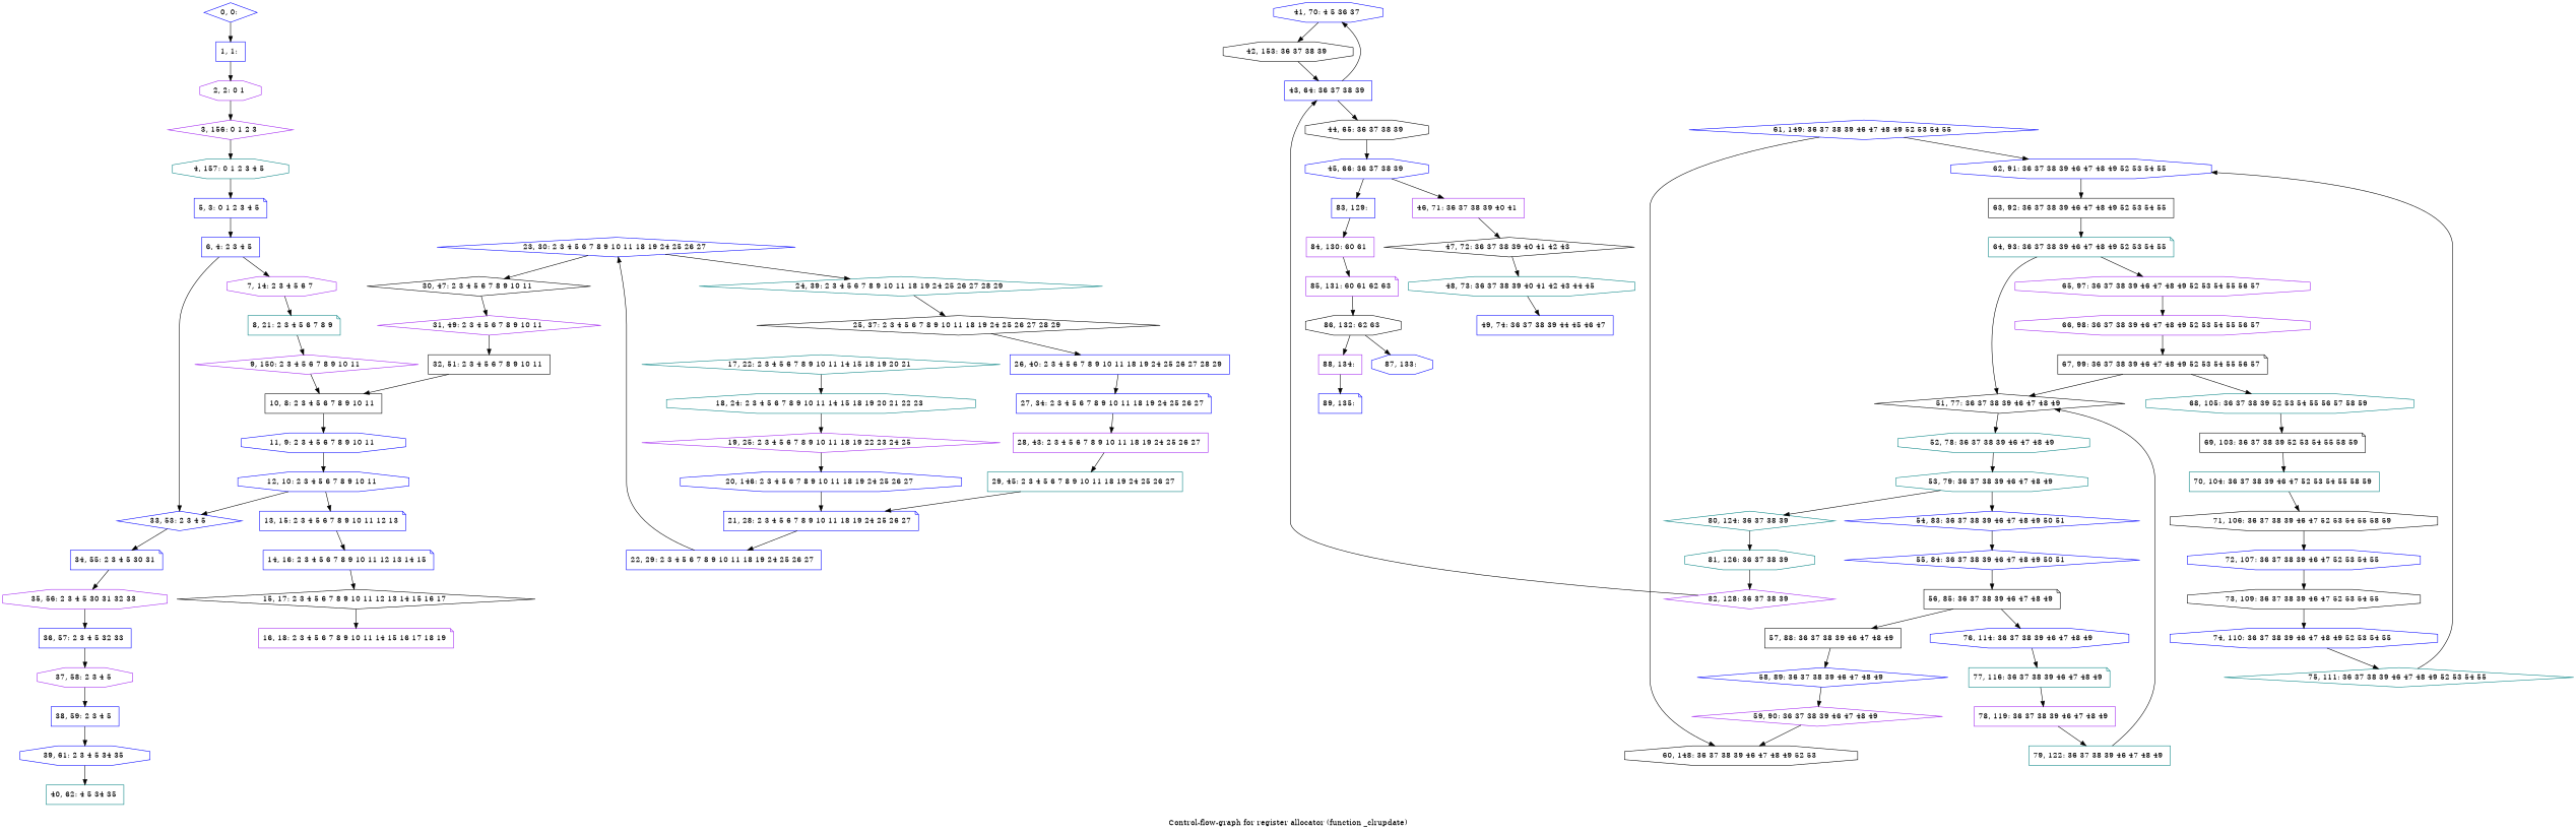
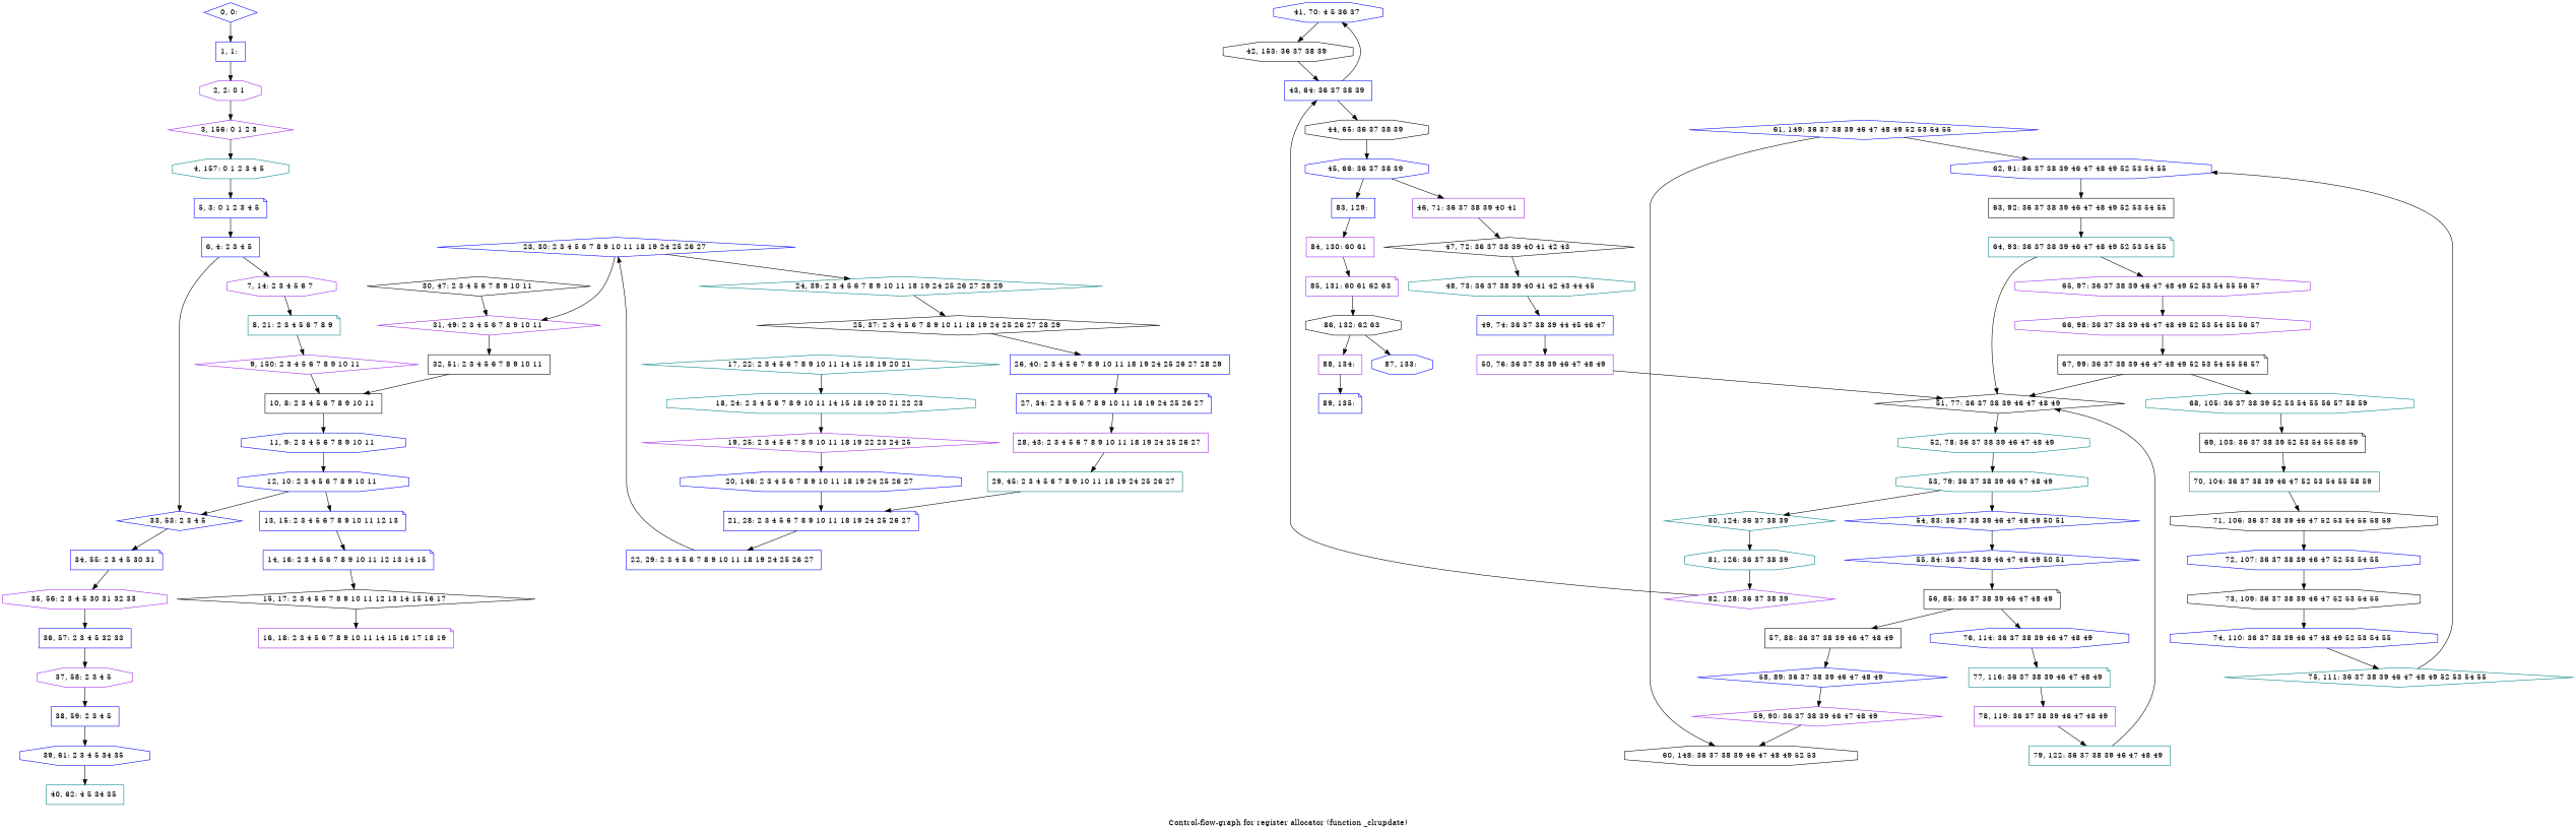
  digraph {
    label="Control-flow-graph for register allocator (function _clrupdate)"
    node [color=blue shape=octagon]
    n1 [label="0, 0: " shape=diamond]
    n2 [label="1, 1: " shape=box]
    n3 [color=purple label="2, 2: 0 1 "]
    n4 [color=purple label="3, 156: 0 1 2 3 " shape=diamond]
    n5 [color=teal label="4, 157: 0 1 2 3 4 5 "]
    n6 [label="5, 3: 0 1 2 3 4 5 " shape=note]
    n7 [label="6, 4: 2 3 4 5 " shape=box]
    n8 [color=purple label="7, 14: 2 3 4 5 6 7 "]
    n9 [label="33, 53: 2 3 4 5 " shape=diamond]
    n10 [color=teal label="8, 21: 2 3 4 5 6 7 8 9 " shape=note]
    n11 [label="34, 55: 2 3 4 5 30 31 " shape=note]
    n12 [color=purple label="9, 150: 2 3 4 5 6 7 8 9 10 11 " shape=diamond]
    n13 [color=black label="10, 8: 2 3 4 5 6 7 8 9 10 11 " shape=box]
    n14 [label="11, 9: 2 3 4 5 6 7 8 9 10 11 "]
    n15 [label="12, 10: 2 3 4 5 6 7 8 9 10 11 "]
    n16 [label="13, 15: 2 3 4 5 6 7 8 9 10 11 12 13 " shape=note]
    n17 [label="14, 16: 2 3 4 5 6 7 8 9 10 11 12 13 14 15 " shape=note]
    n18 [color=black label="15, 17: 2 3 4 5 6 7 8 9 10 11 12 13 14 15 16 17 " shape=diamond]
    n19 [color=purple label="16, 18: 2 3 4 5 6 7 8 9 10 11 14 15 16 17 18 19 " shape=note]
    n20 [color=teal label="17, 22: 2 3 4 5 6 7 8 9 10 11 14 15 18 19 20 21 " shape=diamond]
    n21 [color=teal label="18, 24: 2 3 4 5 6 7 8 9 10 11 14 15 18 19 20 21 22 23 "]
    n22 [color=purple label="19, 25: 2 3 4 5 6 7 8 9 10 11 18 19 22 23 24 25 " shape=diamond]
    n23 [label="20, 146: 2 3 4 5 6 7 8 9 10 11 18 19 24 25 26 27 "]
    n24 [label="21, 28: 2 3 4 5 6 7 8 9 10 11 18 19 24 25 26 27 " shape=note]
    n25 [label="22, 29: 2 3 4 5 6 7 8 9 10 11 18 19 24 25 26 27 " shape=box]
    n26 [label="23, 30: 2 3 4 5 6 7 8 9 10 11 18 19 24 25 26 27 " shape=diamond]
    n27 [color=teal label="24, 39: 2 3 4 5 6 7 8 9 10 11 18 19 24 25 26 27 28 29 " shape=diamond]
    n28 [color=black label="30, 47: 2 3 4 5 6 7 8 9 10 11 " shape=diamond]
    n29 [color=black label="25, 37: 2 3 4 5 6 7 8 9 10 11 18 19 24 25 26 27 28 29 " shape=diamond]
    n30 [color=purple label="31, 49: 2 3 4 5 6 7 8 9 10 11 " shape=diamond]
    n31 [label="26, 40: 2 3 4 5 6 7 8 9 10 11 18 19 24 25 26 27 28 29 " shape=box]
    n32 [label="27, 34: 2 3 4 5 6 7 8 9 10 11 18 19 24 25 26 27 " shape=note]
    n33 [color=purple label="28, 43: 2 3 4 5 6 7 8 9 10 11 18 19 24 25 26 27 " shape=box]
    n34 [color=teal label="29, 45: 2 3 4 5 6 7 8 9 10 11 18 19 24 25 26 27 " shape=box]
    n35 [color=black label="32, 51: 2 3 4 5 6 7 8 9 10 11 " shape=box]
    n36 [color=purple label="35, 56: 2 3 4 5 30 31 32 33 "]
    n37 [label="36, 57: 2 3 4 5 32 33 " shape=box]
    n38 [color=purple label="37, 58: 2 3 4 5 "]
    n39 [label="38, 59: 2 3 4 5 " shape=box]
    n40 [label="39, 61: 2 3 4 5 34 35 "]
    n41 [color=teal label="40, 62: 4 5 34 35 " shape=box]
    n42 [label="41, 70: 4 5 36 37 "]
    n43 [color=black label="42, 153: 36 37 38 39 "]
    n44 [label="43, 64: 36 37 38 39 " shape=box]
    n45 [color=black label="44, 65: 36 37 38 39 "]
    n46 [label="45, 66: 36 37 38 39 "]
    n47 [color=purple label="46, 71: 36 37 38 39 40 41 " shape=box]
    n48 [label="83, 129: " shape=box]
    n49 [color=black label="47, 72: 36 37 38 39 40 41 42 43 " shape=diamond]
    n50 [color=purple label="84, 130: 60 61 " shape=box]
    n51 [color=teal label="48, 73: 36 37 38 39 40 41 42 43 44 45 "]
    n52 [label="49, 74: 36 37 38 39 44 45 46 47 " shape=box]
+   n53 [color=purple label="50, 76: 36 37 38 39 46 47 48 49 " shape=box]
    n54 [color=black label="51, 77: 36 37 38 39 46 47 48 49 " shape=diamond]
    n55 [color=teal label="52, 78: 36 37 38 39 46 47 48 49 "]
    n56 [color=teal label="53, 79: 36 37 38 39 46 47 48 49 "]
    n57 [label="54, 83: 36 37 38 39 46 47 48 49 50 51 " shape=diamond]
    n58 [color=teal label="80, 124: 36 37 38 39 " shape=diamond]
    n59 [label="55, 84: 36 37 38 39 46 47 48 49 50 51 " shape=diamond]
    n60 [color=teal label="81, 126: 36 37 38 39 "]
    n61 [color=black label="56, 85: 36 37 38 39 46 47 48 49 " shape=note]
    n62 [color=black label="57, 88: 36 37 38 39 46 47 48 49 " shape=box]
    n63 [label="76, 114: 36 37 38 39 46 47 48 49 "]
    n64 [label="58, 89: 36 37 38 39 46 47 48 49 " shape=diamond]
    n65 [color=teal label="77, 116: 36 37 38 39 46 47 48 49 " shape=note]
    n66 [color=purple label="59, 90: 36 37 38 39 46 47 48 49 " shape=diamond]
    n67 [color=black label="60, 148: 36 37 38 39 46 47 48 49 52 53 "]
    n68 [label="61, 149: 36 37 38 39 46 47 48 49 52 53 54 55 " shape=diamond]
    n69 [label="62, 91: 36 37 38 39 46 47 48 49 52 53 54 55 "]
    n70 [color=black label="63, 92: 36 37 38 39 46 47 48 49 52 53 54 55 " shape=box]
    n71 [color=teal label="64, 93: 36 37 38 39 46 47 48 49 52 53 54 55 " shape=note]
    n72 [color=purple label="65, 97: 36 37 38 39 46 47 48 49 52 53 54 55 56 57 "]
    n73 [color=purple label="66, 98: 36 37 38 39 46 47 48 49 52 53 54 55 56 57 "]
    n74 [color=black label="67, 99: 36 37 38 39 46 47 48 49 52 53 54 55 56 57 " shape=note]
    n75 [color=teal label="68, 105: 36 37 38 39 52 53 54 55 56 57 58 59 "]
    n76 [color=black label="69, 103: 36 37 38 39 52 53 54 55 58 59 " shape=note]
    n77 [color=teal label="70, 104: 36 37 38 39 46 47 52 53 54 55 58 59 " shape=box]
    n78 [color=black label="71, 106: 36 37 38 39 46 47 52 53 54 55 58 59 "]
    n79 [label="72, 107: 36 37 38 39 46 47 52 53 54 55 "]
    n80 [color=black label="73, 109: 36 37 38 39 46 47 52 53 54 55 "]
    n81 [label="74, 110: 36 37 38 39 46 47 48 49 52 53 54 55 "]
    n82 [color=teal label="75, 111: 36 37 38 39 46 47 48 49 52 53 54 55 " shape=diamond]
    n83 [color=purple label="78, 119: 36 37 38 39 46 47 48 49 " shape=box]
    n84 [color=teal label="79, 122: 36 37 38 39 46 47 48 49 " shape=box]
    n85 [color=purple label="82, 128: 36 37 38 39 " shape=diamond]
    n86 [color=purple label="85, 131: 60 61 62 63 " shape=note]
    n87 [color=black label="86, 132: 62 63 "]
    n88 [label="87, 133: "]
    n89 [color=purple label="88, 134: " shape=box]
    n90 [label="89, 135: " shape=note]
    n1 -> n2
    n2 -> n3
    n3 -> n4
    n4 -> n5
    n5 -> n6
    n6 -> n7
    n7 -> n8
    n7 -> n9
    n8 -> n10
    n9 -> n11
    n10 -> n12
    n11 -> n36
    n12 -> n13
    n13 -> n14
    n14 -> n15
    n15 -> n9
    n15 -> n16
    n16 -> n17
    n17 -> n18
    n18 -> n19
    n20 -> n21
    n21 -> n22
    n22 -> n23
    n23 -> n24
    n24 -> n25
    n25 -> n26
    n26 -> n27
-   n26 -> n28
+   n26 -> n30
    n27 -> n29
    n28 -> n30
    n29 -> n31
    n30 -> n35
    n31 -> n32
    n32 -> n33
    n33 -> n34
    n34 -> n24
    n35 -> n13
    n36 -> n37
    n37 -> n38
    n38 -> n39
    n39 -> n40
    n40 -> n41
    n42 -> n43
    n43 -> n44
    n44 -> n42
    n44 -> n45
    n45 -> n46
    n46 -> n47
    n46 -> n48
    n47 -> n49
    n48 -> n50
    n49 -> n51
    n50 -> n86
    n51 -> n52
+   n52 -> n53
+   n53 -> n54
    n54 -> n55
    n55 -> n56
    n56 -> n57
    n56 -> n58
    n57 -> n59
    n58 -> n60
    n59 -> n61
    n60 -> n85
    n61 -> n62
    n61 -> n63
    n62 -> n64
    n63 -> n65
    n64 -> n66
    n65 -> n83
    n66 -> n67
    n68 -> n67
    n68 -> n69
    n69 -> n70
    n70 -> n71
    n71 -> n54
    n71 -> n72
    n72 -> n73
    n73 -> n74
    n74 -> n54
    n74 -> n75
    n75 -> n76
    n76 -> n77
    n77 -> n78
    n78 -> n79
    n79 -> n80
    n80 -> n81
    n81 -> n82
    n82 -> n69
    n83 -> n84
    n84 -> n54
    n85 -> n44
    n86 -> n87
    n87 -> n88
    n87 -> n89
    n89 -> n90
  }
